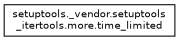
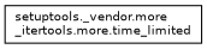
  digraph {
    rankdir=LR
-   n1 [color=black fillcolor=white fontname=Helvetica fontsize=10 height=0.2 label="setuptools._vendor.setuptools\l_itertools.more.time_limited" shape=record style=filled width=0.4]
+   n1 [color=black fillcolor=white fontname=Helvetica fontsize=10 height=0.2 label="setuptools._vendor.more\l_itertools.more.time_limited" shape=record style=filled width=0.4]
  }
